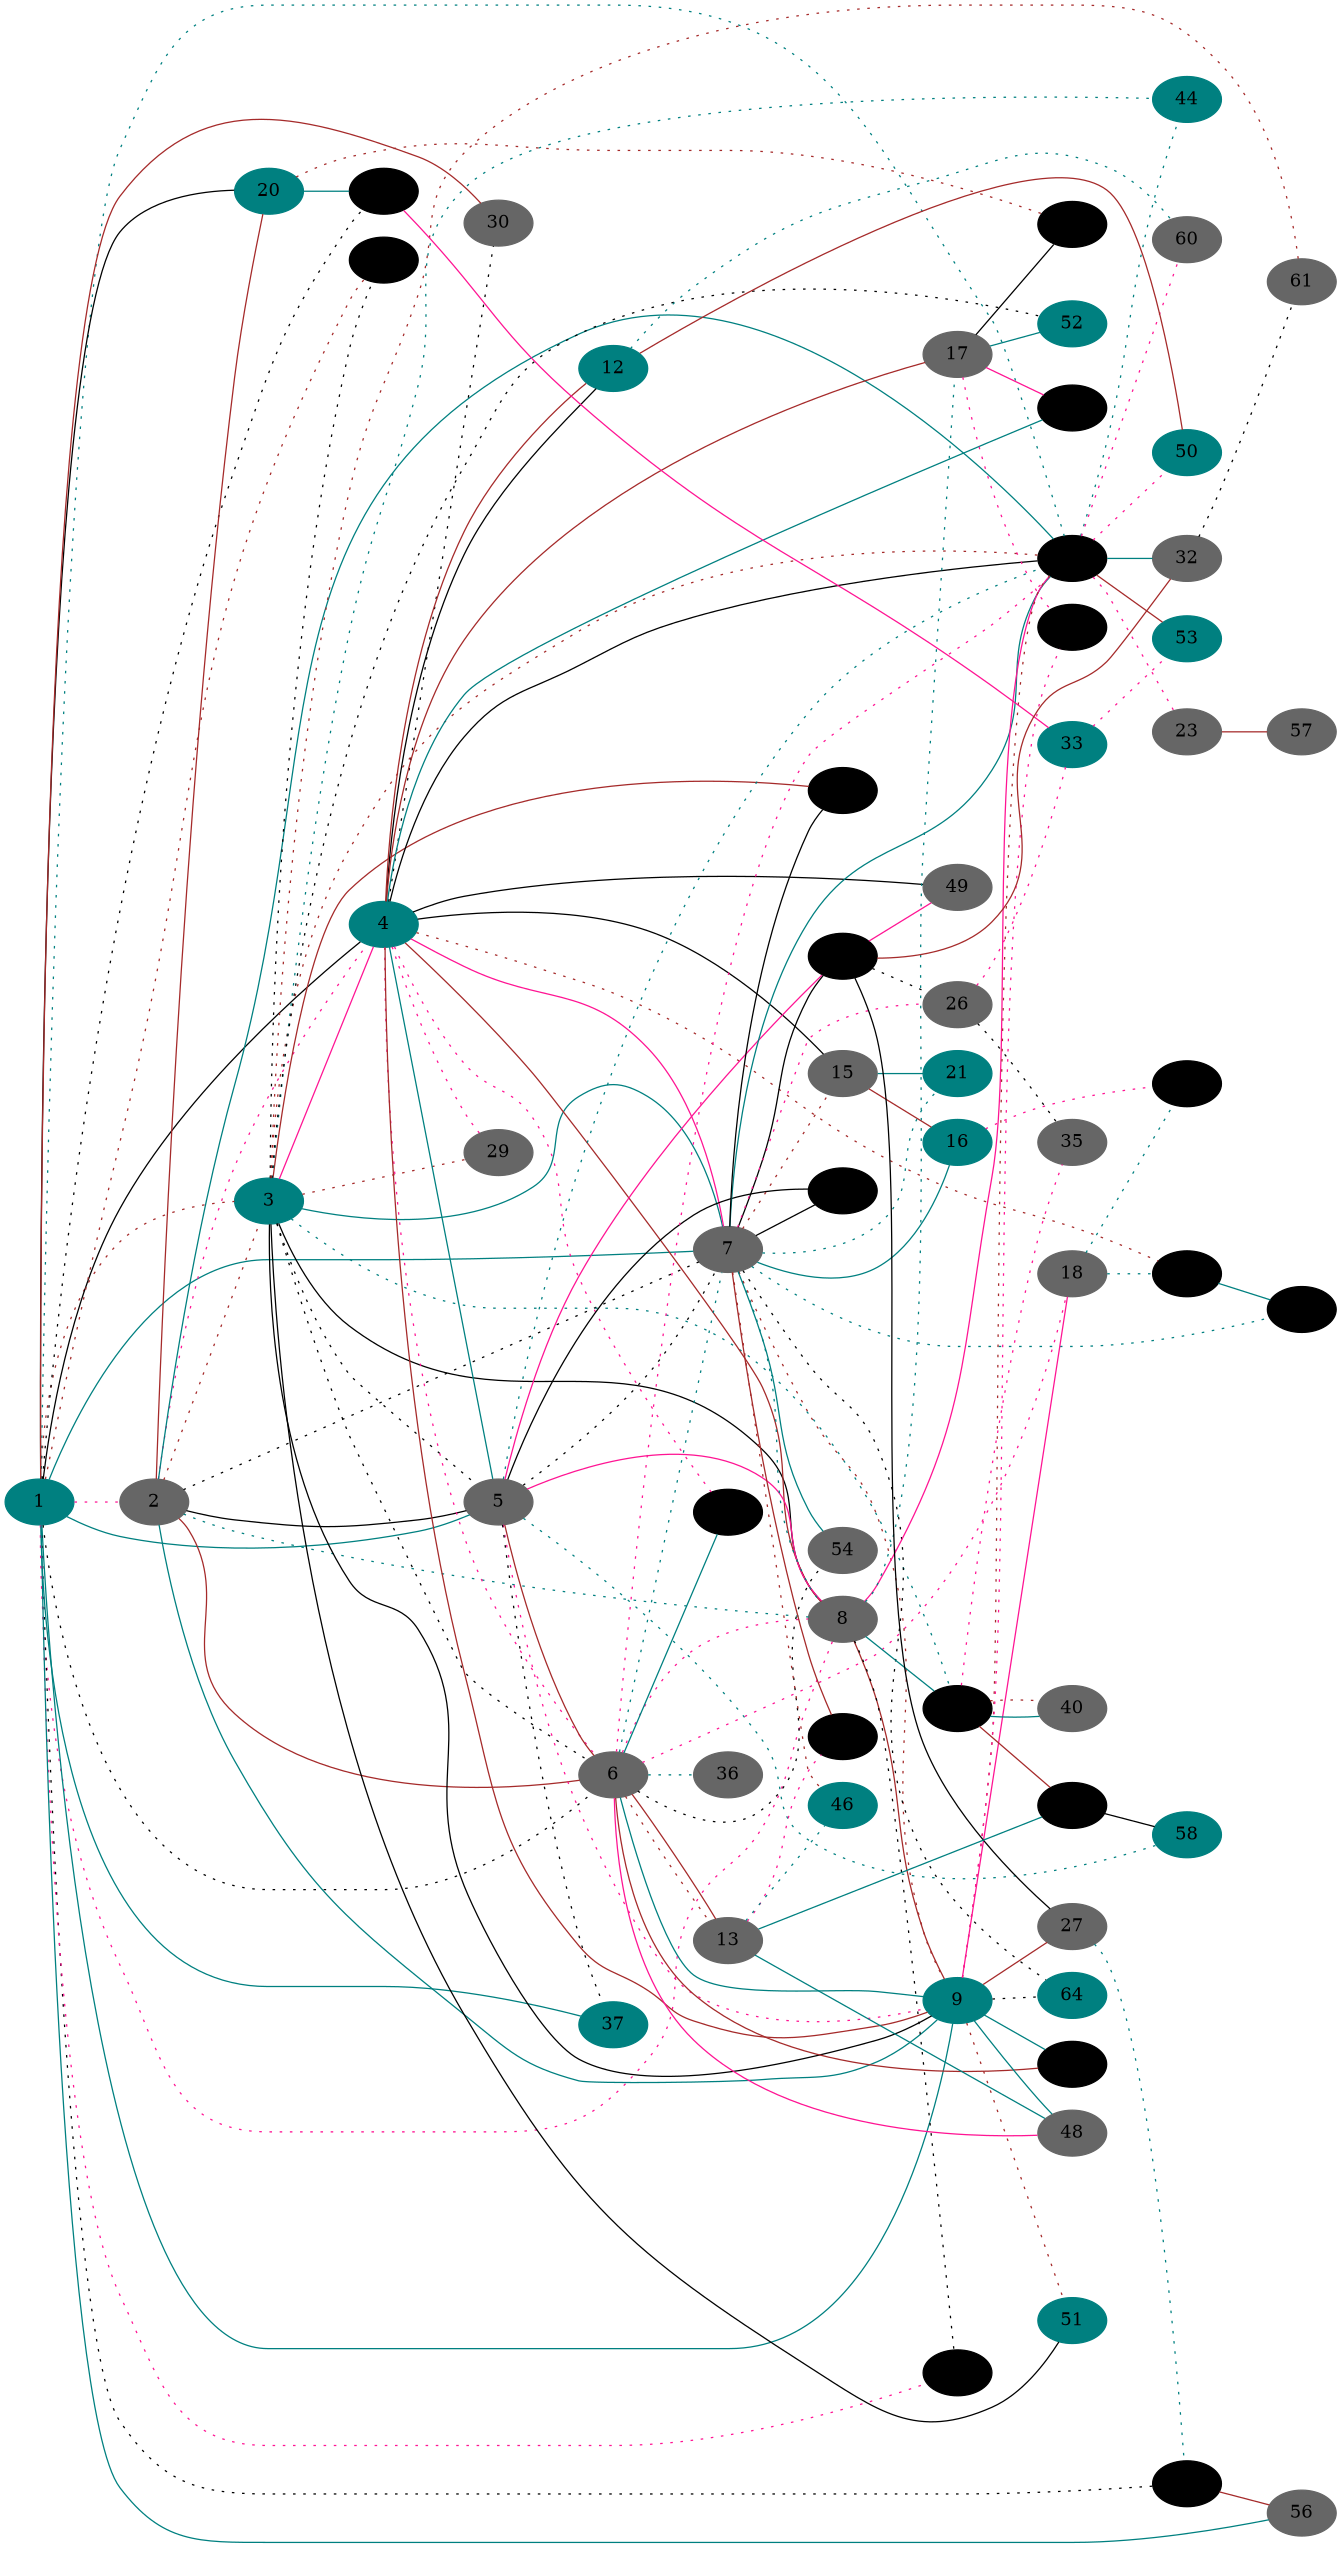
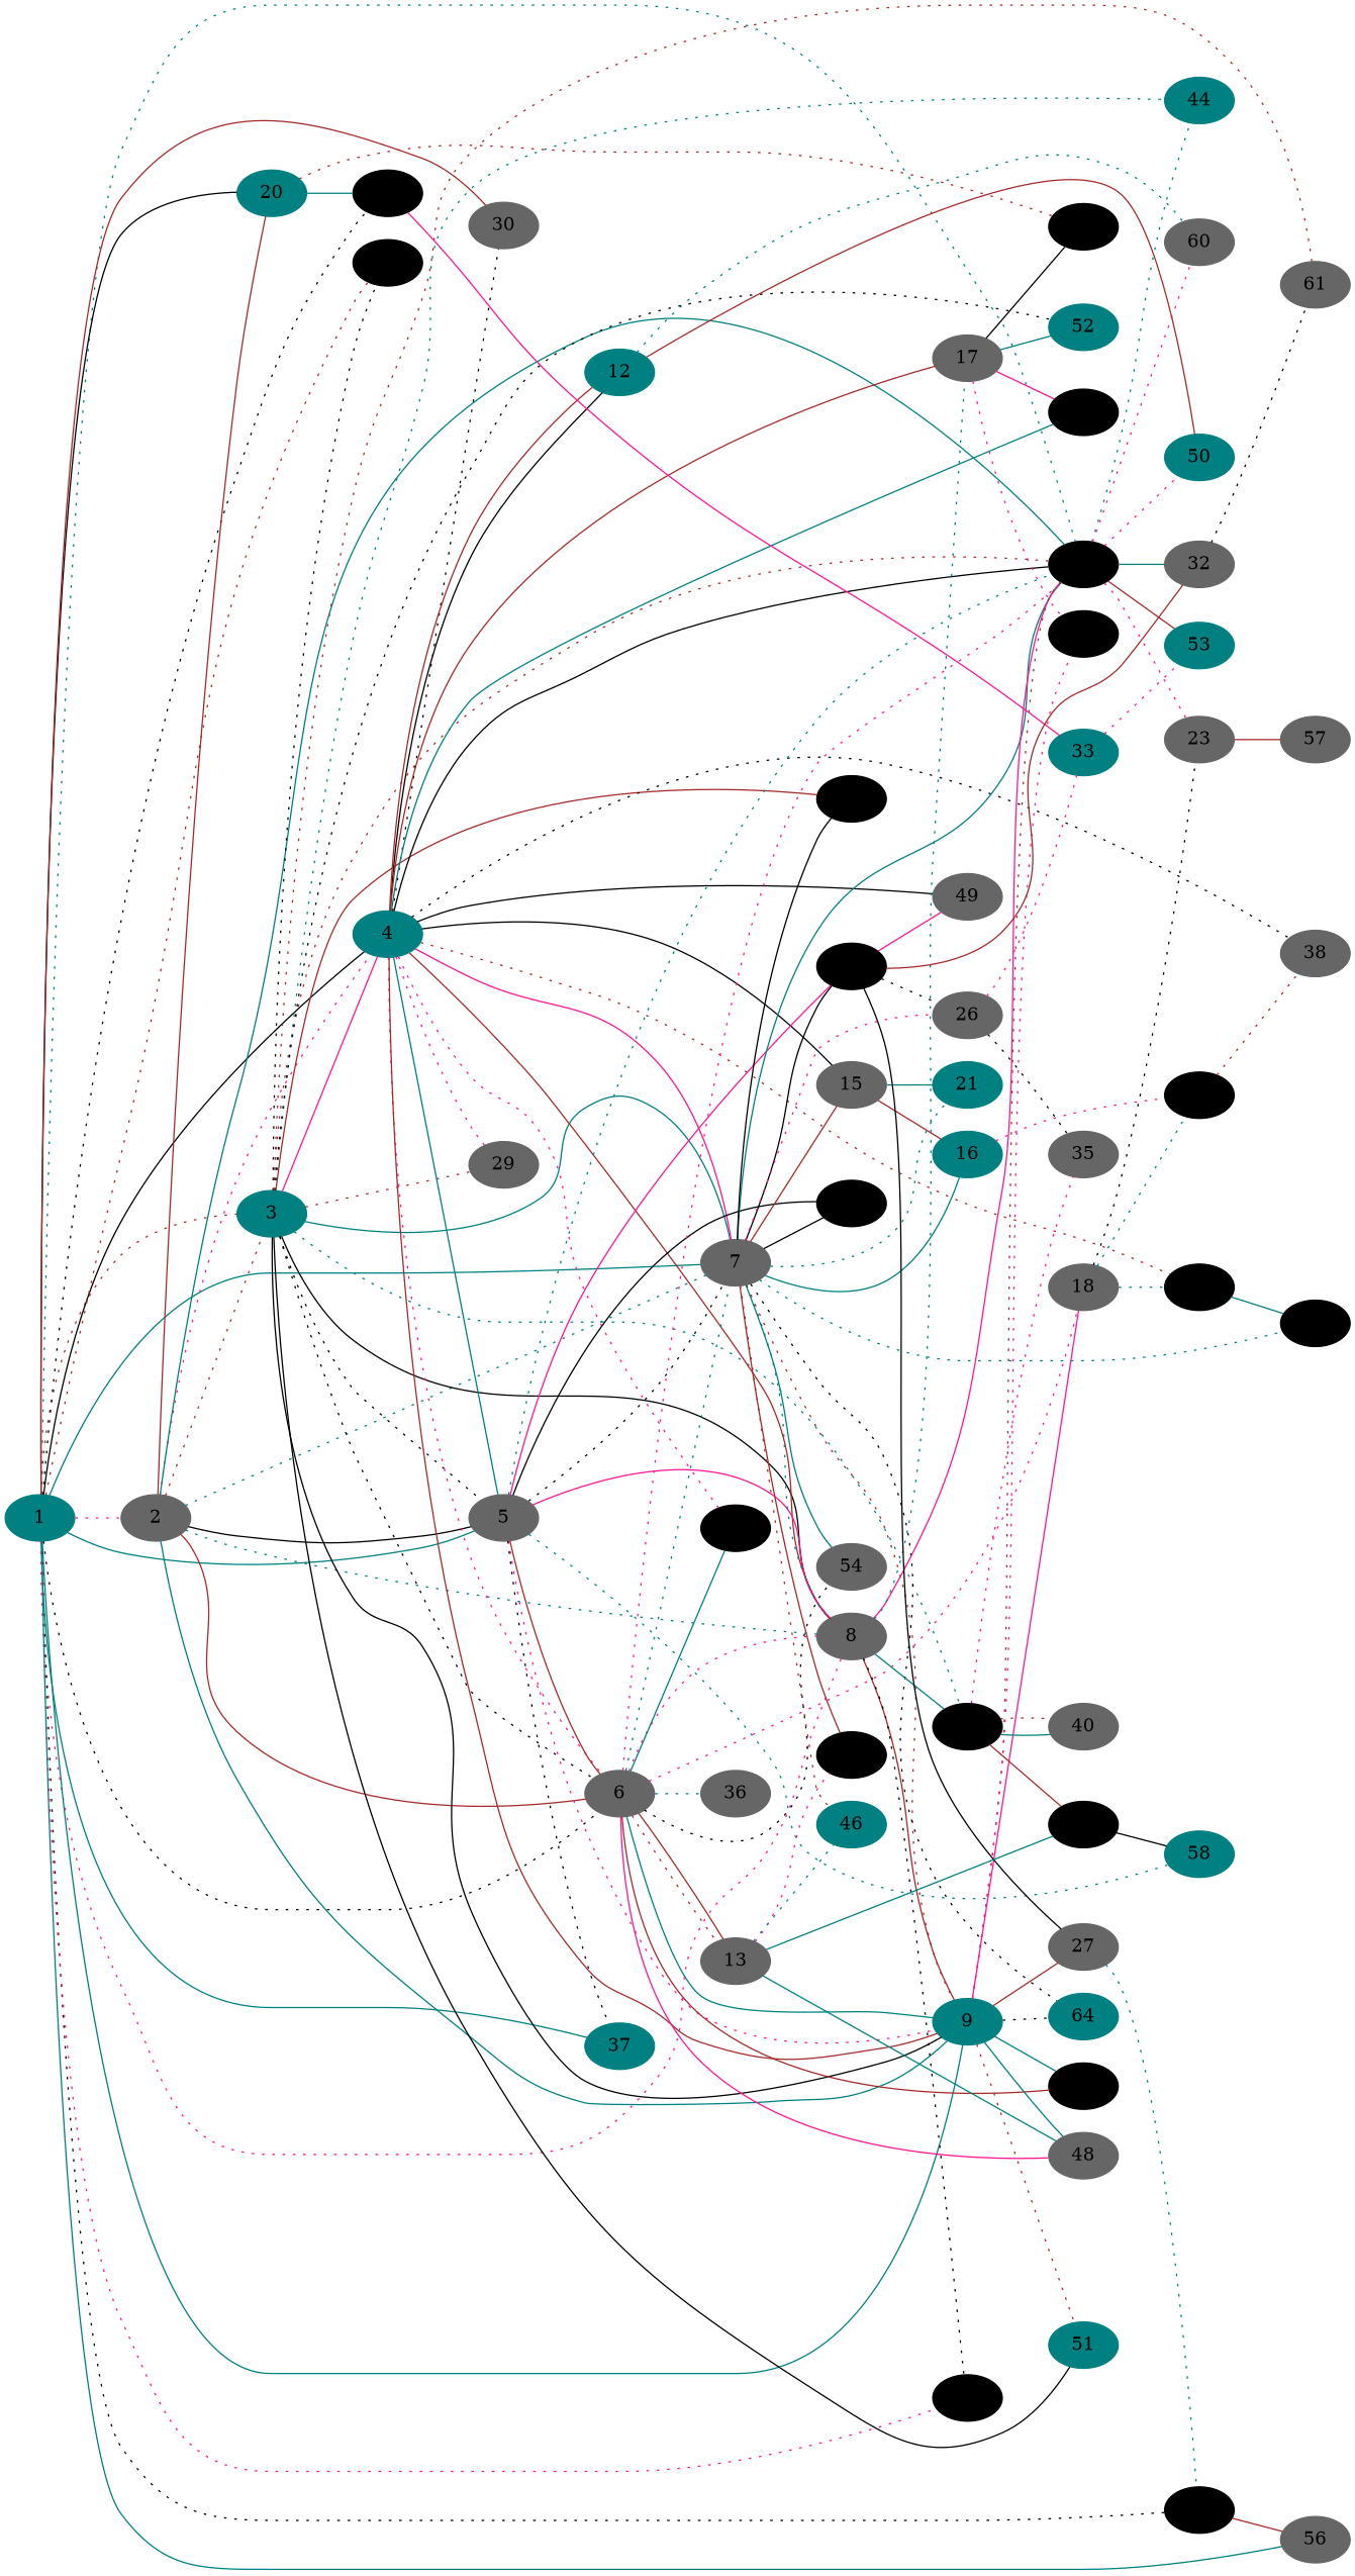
  graph {
    rankdir=LR
    node [color=gray40 style=filled]
    edge [color=teal style=dotted]
    1 [color=teal]
    2
    3 [color=teal]
    4 [color=teal]
    5
    6
    7
    8
    9 [color=teal]
    10 [color=black]
    20 [color=teal]
    25 [color=black]
    30
    31 [color=black]
    37 [color=teal]
    45 [color=black]
    47 [color=black]
    56
    11 [color=black]
    29
    39 [color=black]
    44 [color=teal]
    51 [color=teal]
    52 [color=teal]
    61
    12 [color=teal]
    15
    17
+   38
    41 [color=black]
    42 [color=black]
    43 [color=black]
    49
    19 [color=black]
    34 [color=black]
    58 [color=teal]
    36
    13
    18
    54
    59 [color=black]
    48
    14 [color=black]
    16 [color=teal]
    21 [color=teal]
    26
    46 [color=teal]
    55 [color=black]
    64 [color=teal]
    22 [color=black]
    27
    23
    32
    50 [color=teal]
    53 [color=teal]
    60
    63 [color=black]
    33 [color=teal]
    24 [color=black]
    35
    40
    28 [color=black]
    57
    1 -- 2 [color=deeppink]
    1 -- 3 [color=brown]
    1 -- 4 [color=black style=solid]
    1 -- 5 [style=solid]
    1 -- 6 [color=black]
    1 -- 7 [style=solid]
    1 -- 8 [color=deeppink]
    1 -- 9 [style=solid]
    1 -- 10
    1 -- 20 [color=black style=solid]
    1 -- 25 [color=black]
    1 -- 30 [color=brown style=solid]
    1 -- 31 [color=black]
    1 -- 37 [style=solid]
    1 -- 45 [color=deeppink]
    1 -- 47 [color=brown]
    1 -- 56 [style=solid]
    2 -- 3 [color=brown]
    2 -- 4 [color=deeppink]
    2 -- 5 [color=black style=solid]
    2 -- 6 [color=brown style=solid]
-   2 -- 7 [color=black]
+   2 -- 7
    2 -- 8
    2 -- 9 [style=solid]
    2 -- 10 [style=solid]
    2 -- 20 [color=brown style=solid]
    3 -- 4 [color=deeppink style=solid]
    3 -- 5 [color=black]
    3 -- 6 [color=black]
    3 -- 7 [style=solid]
    3 -- 8 [color=black style=solid]
    3 -- 9 [color=black style=solid]
    3 -- 10 [color=brown]
    3 -- 47 [color=black]
    3 -- 11
    3 -- 29 [color=brown]
    3 -- 39 [color=brown style=solid]
    3 -- 44
    3 -- 51 [color=black style=solid]
    3 -- 52 [color=black]
    3 -- 61 [color=brown]
    4 -- 5 [style=solid]
    4 -- 6 [color=deeppink]
    4 -- 7 [color=deeppink style=solid]
    4 -- 8 [color=brown style=solid]
    4 -- 9 [color=brown style=solid]
    4 -- 10 [color=black style=solid]
    4 -- 30 [color=black]
    4 -- 29 [color=deeppink]
    4 -- 12 [color=black style=solid]
    4 -- 12 [color=brown style=solid]
    4 -- 15 [color=black style=solid]
    4 -- 17 [color=brown style=solid]
+   4 -- 38 [color=black]
    4 -- 41 [style=solid]
    4 -- 42 [color=brown]
    4 -- 43 [color=deeppink]
    4 -- 49 [color=black style=solid]
    5 -- 6 [color=brown style=solid]
    5 -- 7 [color=black]
    5 -- 8 [color=deeppink style=solid]
    5 -- 9 [color=deeppink]
    5 -- 10
    5 -- 37 [color=black]
    5 -- 19 [color=deeppink style=solid]
    5 -- 34 [color=black style=solid]
    5 -- 58
    6 -- 7
    6 -- 8 [color=deeppink]
    6 -- 9 [style=solid]
    6 -- 10 [color=deeppink]
    6 -- 43 [style=solid]
    6 -- 36
    6 -- 13 [color=brown]
    6 -- 13 [color=brown style=solid]
    6 -- 18 [color=deeppink]
    6 -- 54 [color=black]
    6 -- 59 [color=brown style=solid]
    6 -- 48 [color=deeppink style=solid]
    7 -- 8
    7 -- 9 [color=brown]
    7 -- 10 [style=solid]
    7 -- 39 [color=black style=solid]
-   7 -- 15 [color=brown]
+   7 -- 15 [color=brown style=solid]
    7 -- 19 [color=black style=solid]
    7 -- 34 [color=black style=solid]
    7 -- 54 [style=solid]
    7 -- 14 [color=brown style=solid]
    7 -- 16 [style=solid]
    7 -- 21
    7 -- 26 [color=deeppink]
    7 -- 46 [color=brown]
    7 -- 55
    7 -- 64 [color=black]
    8 -- 9 [color=brown style=solid]
    8 -- 10 [color=deeppink style=solid]
    8 -- 45 [color=black]
    8 -- 11 [style=solid]
    8 -- 17
    9 -- 10 [color=brown]
    9 -- 51 [color=brown]
    9 -- 18 [color=deeppink style=solid]
    9 -- 59 [style=solid]
    9 -- 48 [style=solid]
    9 -- 64 [color=black]
    9 -- 22 [color=deeppink]
    9 -- 27 [color=brown style=solid]
    10 -- 44
    10 -- 23 [color=deeppink]
    10 -- 32 [style=solid]
    10 -- 50 [color=deeppink]
    10 -- 53 [color=brown style=solid]
    10 -- 60 [color=deeppink]
    20 -- 25 [style=solid]
    20 -- 63 [color=brown]
    25 -- 33 [color=deeppink style=solid]
    31 -- 56 [color=brown style=solid]
    11 -- 24 [color=brown style=solid]
    11 -- 35 [color=deeppink]
    11 -- 40 [style=solid]
    11 -- 40 [color=brown]
    12 -- 50 [color=brown style=solid]
    12 -- 60
    15 -- 16 [color=brown style=solid]
    15 -- 21 [style=solid]
    17 -- 52 [style=solid]
    17 -- 41 [color=deeppink style=solid]
    17 -- 22 [color=deeppink]
    17 -- 63 [color=black style=solid]
    42 -- 55 [style=solid]
    19 -- 49 [color=deeppink style=solid]
    19 -- 26 [color=black]
    19 -- 27 [color=black style=solid]
    19 -- 32 [color=brown style=solid]
    13 -- 48 [style=solid]
    13 -- 14 [color=deeppink]
    13 -- 46
    13 -- 24 [style=solid]
    18 -- 42
+   18 -- 23 [color=black]
    18 -- 28
    16 -- 28 [color=deeppink]
    26 -- 33 [color=deeppink]
    26 -- 35 [color=black]
    27 -- 31
    23 -- 57 [color=brown style=solid]
    32 -- 61 [color=black]
    33 -- 53 [color=deeppink]
    24 -- 58 [color=black style=solid]
+   28 -- 38 [color=brown]
  }
